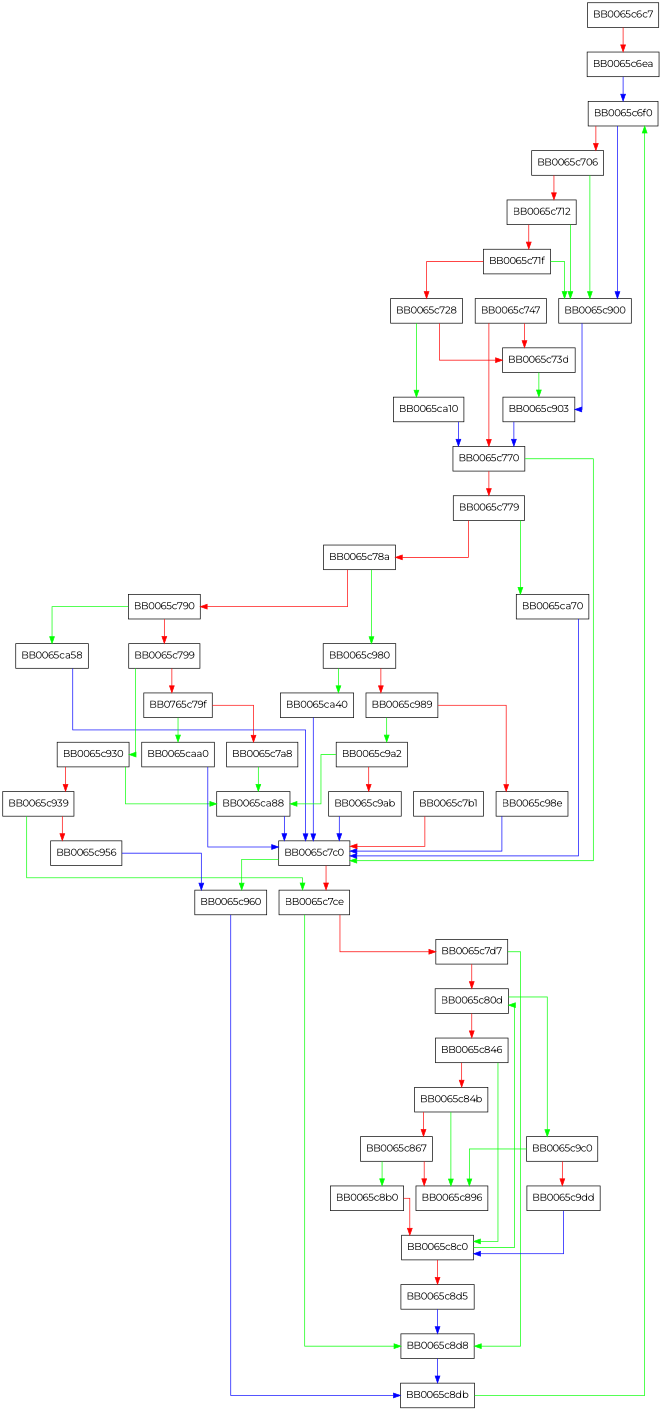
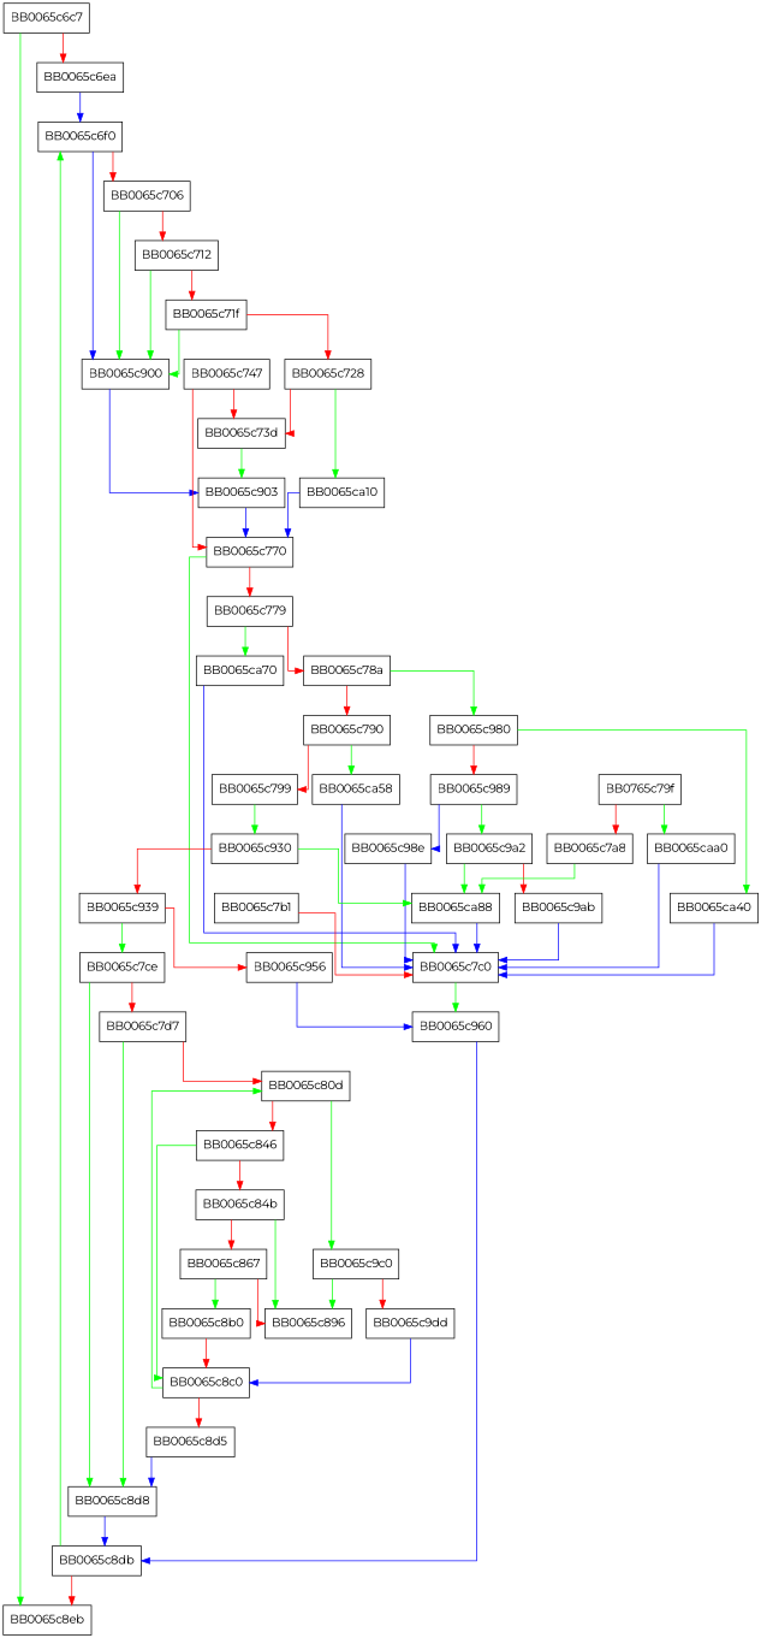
  digraph {
    fontname=Montserrat
    splines=ortho
    node [fontname=Montserrat shape=box]
    edge [color=red fontname=Montserrat]
    n1 [label=BB0065c6c7]
+   BB0065c8eb
    BB0065c6ea
    BB0065c6f0
    BB0065c900
    BB0065c706
    BB0065c903
    BB0065c712
    BB0065c770
    BB0065c71f
    BB0065c728
    BB0065ca10
    BB0065c73d
    BB0065c7c0
    BB0065c779
    BB0065c747
    BB0065c960
    BB0065c7ce
    BB0065ca70
    BB0065c78a
    BB0065c8db
    BB0065c8d8
    BB0065c7d7
    BB0065c980
    BB0065c790
    BB0065ca40
    BB0065c989
    BB0065ca58
    BB0065c799
    BB0065c9a2
    BB0065c98e
    BB0065c930
    n33 [label=BB0765c79f]
    BB0065ca88
    BB0065c939
    BB0065caa0
    BB0065c7a8
    BB0065c956
    BB0065c7b1
    BB0065c80d
    BB0065c9c0
    BB0065c846
    BB0065c896
    BB0065c9dd
    BB0065c8c0
    BB0065c84b
    BB0065c8d5
    BB0065c867
    BB0065c8b0
    BB0065c9ab
+   n1 -> BB0065c8eb [color=green]
    n1 -> BB0065c6ea
    BB0065c6ea -> BB0065c6f0 [color=blue]
    BB0065c6f0 -> BB0065c900 [color=blue]
    BB0065c6f0 -> BB0065c706
    BB0065c900 -> BB0065c903 [color=blue]
    BB0065c706 -> BB0065c900 [color=green]
    BB0065c706 -> BB0065c712
    BB0065c903 -> BB0065c770 [color=blue]
    BB0065c712 -> BB0065c900 [color=green]
    BB0065c712 -> BB0065c71f
    BB0065c770 -> BB0065c7c0 [color=green]
    BB0065c770 -> BB0065c779
    BB0065c71f -> BB0065c900 [color=green]
    BB0065c71f -> BB0065c728
    BB0065c728 -> BB0065ca10 [color=green]
    BB0065c728 -> BB0065c73d
    BB0065ca10 -> BB0065c770 [color=blue]
    BB0065c73d -> BB0065c903 [color=green]
    BB0065c7c0 -> BB0065c960 [color=green]
-   BB0065c7c0 -> BB0065c7ce
    BB0065c779 -> BB0065ca70 [color=green]
    BB0065c779 -> BB0065c78a
    BB0065c747 -> BB0065c770
    BB0065c747 -> BB0065c73d
    BB0065c960 -> BB0065c8db [color=blue]
    BB0065c7ce -> BB0065c8d8 [color=green]
    BB0065c7ce -> BB0065c7d7
    BB0065ca70 -> BB0065c7c0 [color=blue]
    BB0065c78a -> BB0065c980 [color=green]
    BB0065c78a -> BB0065c790
+   BB0065c8db -> BB0065c8eb
    BB0065c8db -> BB0065c6f0 [color=green]
    BB0065c8d8 -> BB0065c8db [color=blue]
    BB0065c7d7 -> BB0065c8d8 [color=green]
    BB0065c7d7 -> BB0065c80d
    BB0065c980 -> BB0065ca40 [color=green]
    BB0065c980 -> BB0065c989
    BB0065c790 -> BB0065ca58 [color=green]
    BB0065c790 -> BB0065c799
    BB0065ca40 -> BB0065c7c0 [color=blue]
    BB0065c989 -> BB0065c9a2 [color=green]
-   BB0065c989 -> BB0065c98e
+   BB0065c989 -> BB0065c98e [color=blue]
    BB0065ca58 -> BB0065c7c0 [color=blue]
    BB0065c799 -> BB0065c930 [color=green]
-   BB0065c799 -> n33
    BB0065c9a2 -> BB0065ca88 [color=green]
    BB0065c9a2 -> BB0065c9ab
    BB0065c98e -> BB0065c7c0 [color=blue]
    BB0065c930 -> BB0065ca88 [color=green]
    BB0065c930 -> BB0065c939
    n33 -> BB0065caa0 [color=green]
    n33 -> BB0065c7a8
    BB0065ca88 -> BB0065c7c0 [color=blue]
    BB0065c939 -> BB0065c7ce [color=green]
    BB0065c939 -> BB0065c956
    BB0065caa0 -> BB0065c7c0 [color=blue]
    BB0065c7a8 -> BB0065ca88 [color=green]
    BB0065c956 -> BB0065c960 [color=blue]
    BB0065c7b1 -> BB0065c7c0
    BB0065c80d -> BB0065c9c0 [color=green]
    BB0065c80d -> BB0065c846
    BB0065c9c0 -> BB0065c896 [color=green]
    BB0065c9c0 -> BB0065c9dd
    BB0065c846 -> BB0065c8c0 [color=green]
    BB0065c846 -> BB0065c84b
    BB0065c9dd -> BB0065c8c0 [color=blue]
    BB0065c8c0 -> BB0065c80d [color=green]
    BB0065c8c0 -> BB0065c8d5
    BB0065c84b -> BB0065c896 [color=green]
    BB0065c84b -> BB0065c867
    BB0065c8d5 -> BB0065c8d8 [color=blue]
    BB0065c867 -> BB0065c896
    BB0065c867 -> BB0065c8b0 [color=green]
    BB0065c8b0 -> BB0065c8c0
    BB0065c9ab -> BB0065c7c0 [color=blue]
  }
